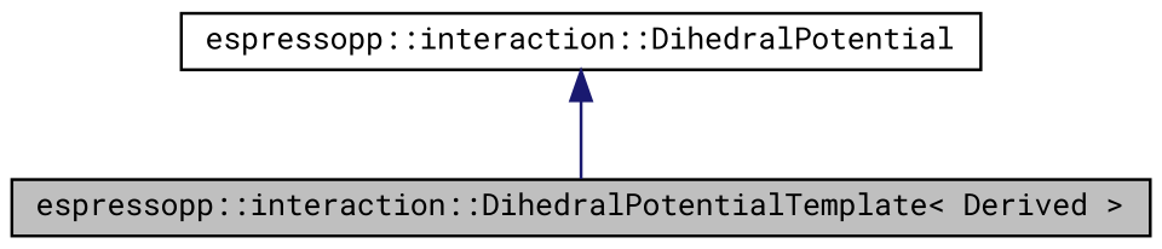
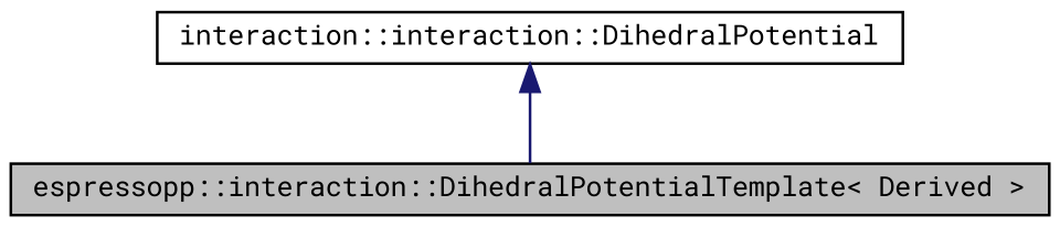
  digraph {
    fontname="Roboto Mono"
    node [color=black fontname="Roboto Mono" fontsize=10 shape=record style=filled]
    n1 [fillcolor=grey75 fontcolor=black height=0.2 label="espressopp::interaction::DihedralPotentialTemplate\< Derived \>" width=0.4]
-   n2 [fillcolor=white height=0.2 label="espressopp::interaction::DihedralPotential" width=0.4]
+   n2 [fillcolor=white height=0.2 label="interaction::interaction::DihedralPotential" width=0.4]
    n2 -> n1 [color=midnightblue dir=back fontname="Roboto Mono" fontsize=10 labelfontname=Helvetica labelfontsize=10 style=solid]
  }
